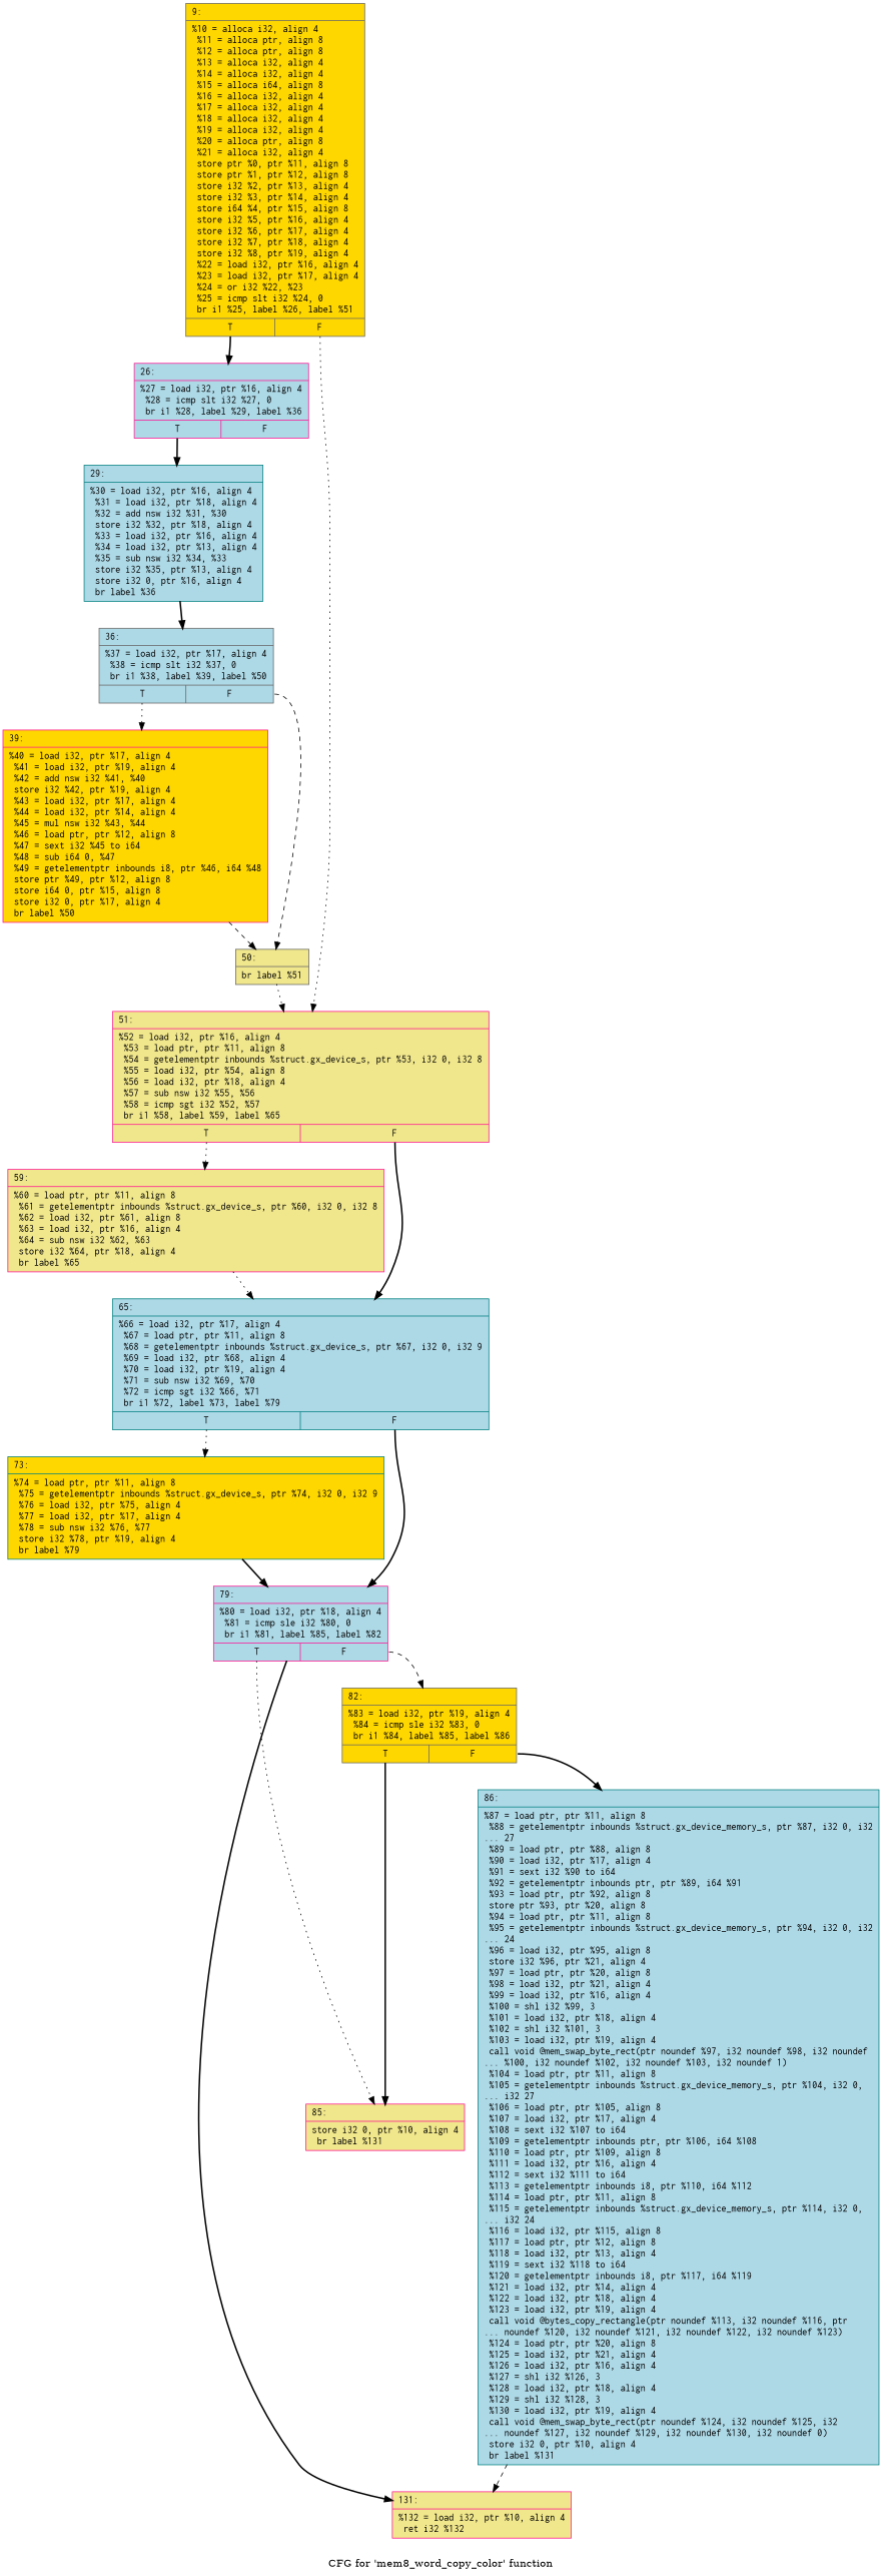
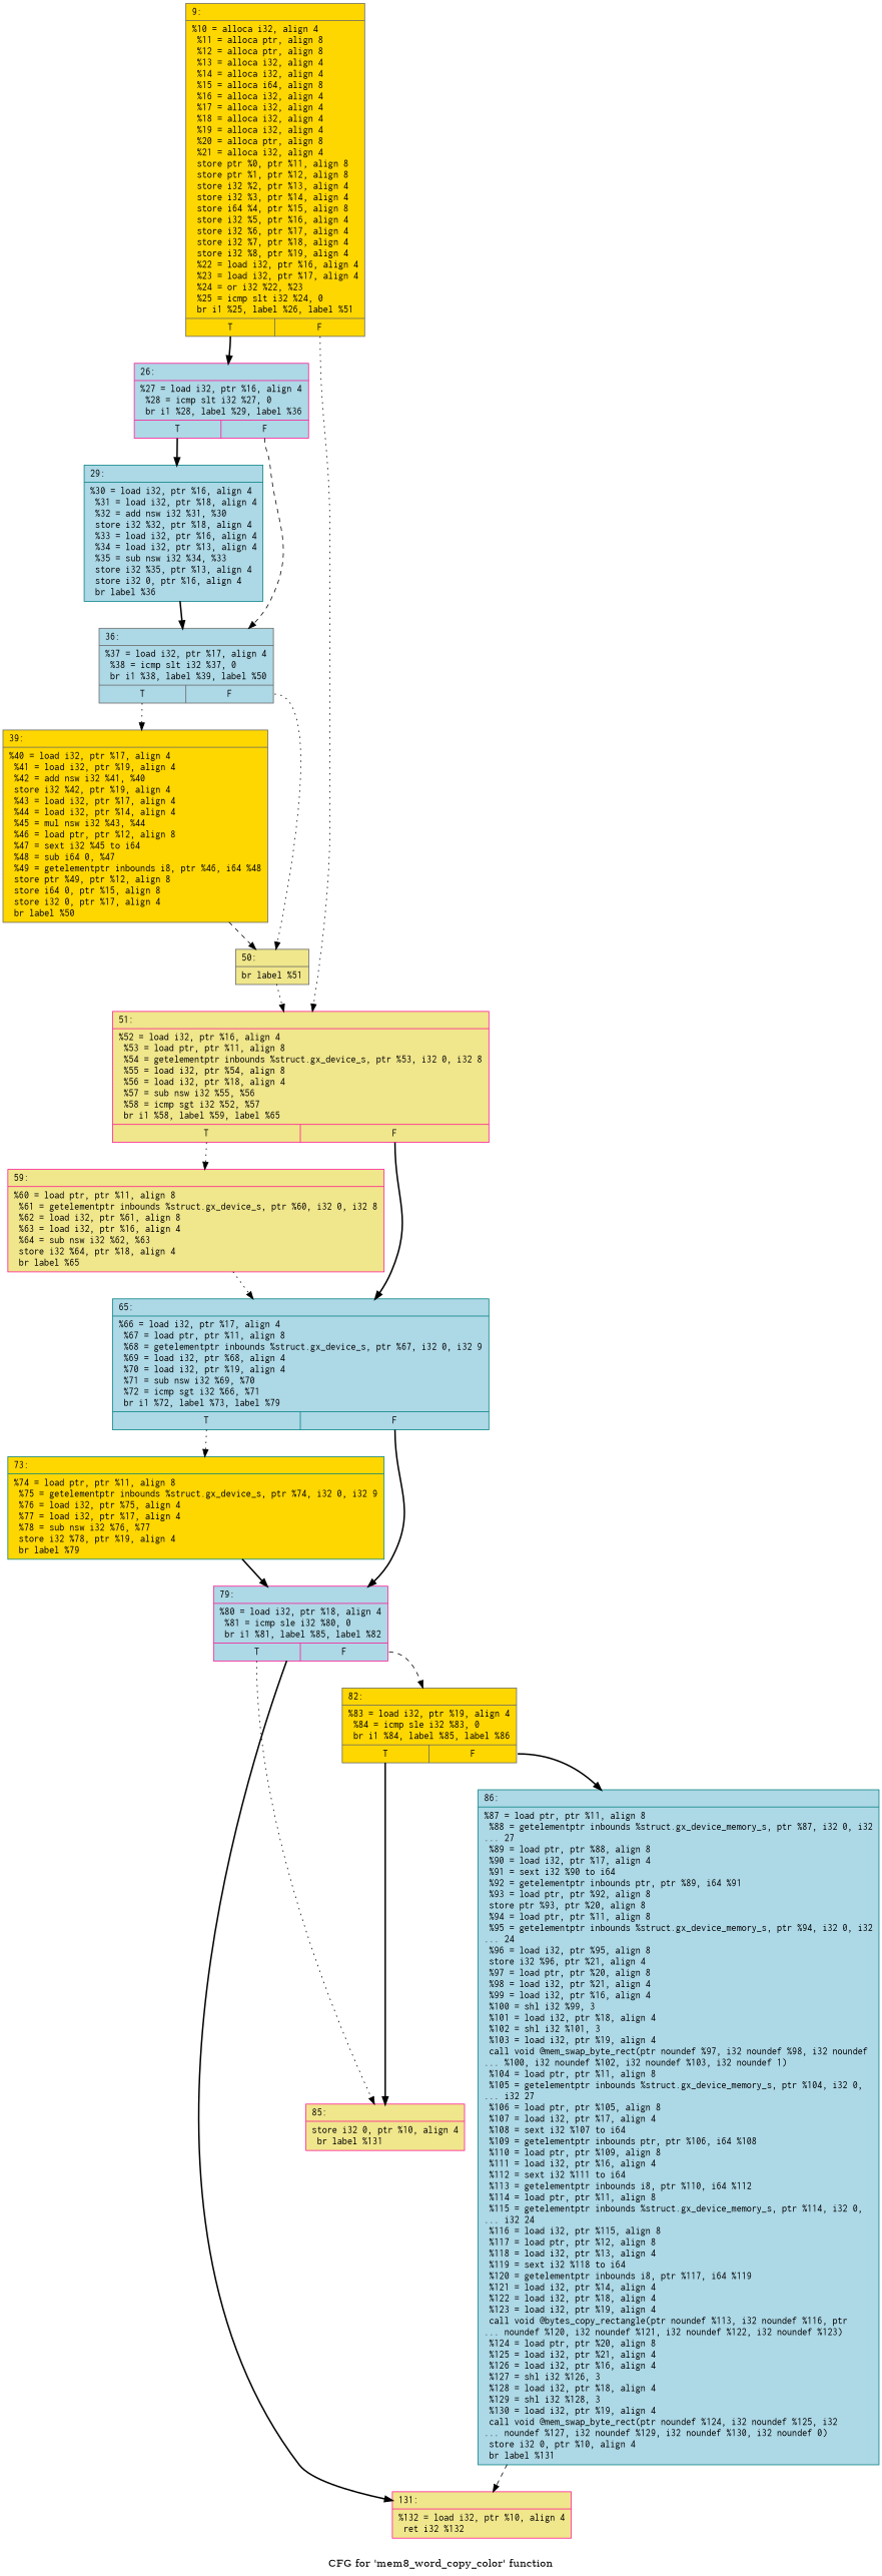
  digraph {
    label="CFG for 'mem8_word_copy_color' function"
    node [color=deeppink fillcolor=lightblue fontname=Courier shape=record style=filled]
    edge [style=bold]
    n1 [color=gray40 fillcolor=gold label="{9:\l|  %10 = alloca i32, align 4\l  %11 = alloca ptr, align 8\l  %12 = alloca ptr, align 8\l  %13 = alloca i32, align 4\l  %14 = alloca i32, align 4\l  %15 = alloca i64, align 8\l  %16 = alloca i32, align 4\l  %17 = alloca i32, align 4\l  %18 = alloca i32, align 4\l  %19 = alloca i32, align 4\l  %20 = alloca ptr, align 8\l  %21 = alloca i32, align 4\l  store ptr %0, ptr %11, align 8\l  store ptr %1, ptr %12, align 8\l  store i32 %2, ptr %13, align 4\l  store i32 %3, ptr %14, align 4\l  store i64 %4, ptr %15, align 8\l  store i32 %5, ptr %16, align 4\l  store i32 %6, ptr %17, align 4\l  store i32 %7, ptr %18, align 4\l  store i32 %8, ptr %19, align 4\l  %22 = load i32, ptr %16, align 4\l  %23 = load i32, ptr %17, align 4\l  %24 = or i32 %22, %23\l  %25 = icmp slt i32 %24, 0\l  br i1 %25, label %26, label %51\l|{<s0>T|<s1>F}}"]
    n2 [label="{26:\l|  %27 = load i32, ptr %16, align 4\l  %28 = icmp slt i32 %27, 0\l  br i1 %28, label %29, label %36\l|{<s0>T|<s1>F}}"]
    n3 [fillcolor=khaki label="{51:\l|  %52 = load i32, ptr %16, align 4\l  %53 = load ptr, ptr %11, align 8\l  %54 = getelementptr inbounds %struct.gx_device_s, ptr %53, i32 0, i32 8\l  %55 = load i32, ptr %54, align 8\l  %56 = load i32, ptr %18, align 4\l  %57 = sub nsw i32 %55, %56\l  %58 = icmp sgt i32 %52, %57\l  br i1 %58, label %59, label %65\l|{<s0>T|<s1>F}}"]
    n4 [color=teal label="{29:\l|  %30 = load i32, ptr %16, align 4\l  %31 = load i32, ptr %18, align 4\l  %32 = add nsw i32 %31, %30\l  store i32 %32, ptr %18, align 4\l  %33 = load i32, ptr %16, align 4\l  %34 = load i32, ptr %13, align 4\l  %35 = sub nsw i32 %34, %33\l  store i32 %35, ptr %13, align 4\l  store i32 0, ptr %16, align 4\l  br label %36\l}"]
    n5 [color=gray40 label="{36:\l|  %37 = load i32, ptr %17, align 4\l  %38 = icmp slt i32 %37, 0\l  br i1 %38, label %39, label %50\l|{<s0>T|<s1>F}}"]
    n6 [fillcolor=khaki label="{59:\l|  %60 = load ptr, ptr %11, align 8\l  %61 = getelementptr inbounds %struct.gx_device_s, ptr %60, i32 0, i32 8\l  %62 = load i32, ptr %61, align 8\l  %63 = load i32, ptr %16, align 4\l  %64 = sub nsw i32 %62, %63\l  store i32 %64, ptr %18, align 4\l  br label %65\l}"]
    n7 [color=teal label="{65:\l|  %66 = load i32, ptr %17, align 4\l  %67 = load ptr, ptr %11, align 8\l  %68 = getelementptr inbounds %struct.gx_device_s, ptr %67, i32 0, i32 9\l  %69 = load i32, ptr %68, align 4\l  %70 = load i32, ptr %19, align 4\l  %71 = sub nsw i32 %69, %70\l  %72 = icmp sgt i32 %66, %71\l  br i1 %72, label %73, label %79\l|{<s0>T|<s1>F}}"]
-   n8 [fillcolor=gold label="{39:\l|  %40 = load i32, ptr %17, align 4\l  %41 = load i32, ptr %19, align 4\l  %42 = add nsw i32 %41, %40\l  store i32 %42, ptr %19, align 4\l  %43 = load i32, ptr %17, align 4\l  %44 = load i32, ptr %14, align 4\l  %45 = mul nsw i32 %43, %44\l  %46 = load ptr, ptr %12, align 8\l  %47 = sext i32 %45 to i64\l  %48 = sub i64 0, %47\l  %49 = getelementptr inbounds i8, ptr %46, i64 %48\l  store ptr %49, ptr %12, align 8\l  store i64 0, ptr %15, align 8\l  store i32 0, ptr %17, align 4\l  br label %50\l}"]
+   n8 [color=gray40 fillcolor=gold label="{39:\l|  %40 = load i32, ptr %17, align 4\l  %41 = load i32, ptr %19, align 4\l  %42 = add nsw i32 %41, %40\l  store i32 %42, ptr %19, align 4\l  %43 = load i32, ptr %17, align 4\l  %44 = load i32, ptr %14, align 4\l  %45 = mul nsw i32 %43, %44\l  %46 = load ptr, ptr %12, align 8\l  %47 = sext i32 %45 to i64\l  %48 = sub i64 0, %47\l  %49 = getelementptr inbounds i8, ptr %46, i64 %48\l  store ptr %49, ptr %12, align 8\l  store i64 0, ptr %15, align 8\l  store i32 0, ptr %17, align 4\l  br label %50\l}"]
    n9 [color=gray40 fillcolor=khaki label="{50:\l|  br label %51\l}"]
    n10 [color=teal fillcolor=gold label="{73:\l|  %74 = load ptr, ptr %11, align 8\l  %75 = getelementptr inbounds %struct.gx_device_s, ptr %74, i32 0, i32 9\l  %76 = load i32, ptr %75, align 4\l  %77 = load i32, ptr %17, align 4\l  %78 = sub nsw i32 %76, %77\l  store i32 %78, ptr %19, align 4\l  br label %79\l}"]
    n11 [label="{79:\l|  %80 = load i32, ptr %18, align 4\l  %81 = icmp sle i32 %80, 0\l  br i1 %81, label %85, label %82\l|{<s0>T|<s1>F}}"]
    n12 [fillcolor=khaki label="{85:\l|  store i32 0, ptr %10, align 4\l  br label %131\l}"]
    n13 [color=gray40 fillcolor=gold label="{82:\l|  %83 = load i32, ptr %19, align 4\l  %84 = icmp sle i32 %83, 0\l  br i1 %84, label %85, label %86\l|{<s0>T|<s1>F}}"]
    n14 [fillcolor=khaki label="{131:\l|  %132 = load i32, ptr %10, align 4\l  ret i32 %132\l}"]
    n15 [color=teal label="{86:\l|  %87 = load ptr, ptr %11, align 8\l  %88 = getelementptr inbounds %struct.gx_device_memory_s, ptr %87, i32 0, i32\l... 27\l  %89 = load ptr, ptr %88, align 8\l  %90 = load i32, ptr %17, align 4\l  %91 = sext i32 %90 to i64\l  %92 = getelementptr inbounds ptr, ptr %89, i64 %91\l  %93 = load ptr, ptr %92, align 8\l  store ptr %93, ptr %20, align 8\l  %94 = load ptr, ptr %11, align 8\l  %95 = getelementptr inbounds %struct.gx_device_memory_s, ptr %94, i32 0, i32\l... 24\l  %96 = load i32, ptr %95, align 8\l  store i32 %96, ptr %21, align 4\l  %97 = load ptr, ptr %20, align 8\l  %98 = load i32, ptr %21, align 4\l  %99 = load i32, ptr %16, align 4\l  %100 = shl i32 %99, 3\l  %101 = load i32, ptr %18, align 4\l  %102 = shl i32 %101, 3\l  %103 = load i32, ptr %19, align 4\l  call void @mem_swap_byte_rect(ptr noundef %97, i32 noundef %98, i32 noundef\l... %100, i32 noundef %102, i32 noundef %103, i32 noundef 1)\l  %104 = load ptr, ptr %11, align 8\l  %105 = getelementptr inbounds %struct.gx_device_memory_s, ptr %104, i32 0,\l... i32 27\l  %106 = load ptr, ptr %105, align 8\l  %107 = load i32, ptr %17, align 4\l  %108 = sext i32 %107 to i64\l  %109 = getelementptr inbounds ptr, ptr %106, i64 %108\l  %110 = load ptr, ptr %109, align 8\l  %111 = load i32, ptr %16, align 4\l  %112 = sext i32 %111 to i64\l  %113 = getelementptr inbounds i8, ptr %110, i64 %112\l  %114 = load ptr, ptr %11, align 8\l  %115 = getelementptr inbounds %struct.gx_device_memory_s, ptr %114, i32 0,\l... i32 24\l  %116 = load i32, ptr %115, align 8\l  %117 = load ptr, ptr %12, align 8\l  %118 = load i32, ptr %13, align 4\l  %119 = sext i32 %118 to i64\l  %120 = getelementptr inbounds i8, ptr %117, i64 %119\l  %121 = load i32, ptr %14, align 4\l  %122 = load i32, ptr %18, align 4\l  %123 = load i32, ptr %19, align 4\l  call void @bytes_copy_rectangle(ptr noundef %113, i32 noundef %116, ptr\l... noundef %120, i32 noundef %121, i32 noundef %122, i32 noundef %123)\l  %124 = load ptr, ptr %20, align 8\l  %125 = load i32, ptr %21, align 4\l  %126 = load i32, ptr %16, align 4\l  %127 = shl i32 %126, 3\l  %128 = load i32, ptr %18, align 4\l  %129 = shl i32 %128, 3\l  %130 = load i32, ptr %19, align 4\l  call void @mem_swap_byte_rect(ptr noundef %124, i32 noundef %125, i32\l... noundef %127, i32 noundef %129, i32 noundef %130, i32 noundef 0)\l  store i32 0, ptr %10, align 4\l  br label %131\l}"]
    n1 -> n2 [tailport=s0]
    n1 -> n3 [style=dotted tailport=s1]
    n2 -> n4 [tailport=s0]
+   n2 -> n5 [style=dashed tailport=s1]
    n3 -> n6 [style=dotted tailport=s0]
    n3 -> n7 [tailport=s1]
    n4 -> n5
    n5 -> n8 [style=dotted tailport=s0]
-   n5 -> n9 [style=dashed tailport=s1]
+   n5 -> n9 [style=dotted tailport=s1]
    n6 -> n7 [style=dotted]
    n7 -> n10 [style=dotted tailport=s0]
    n7 -> n11 [tailport=s1]
    n8 -> n9 [style=dashed]
    n9 -> n3 [style=dotted]
    n10 -> n11
    n11 -> n12 [style=dotted tailport=s0]
    n11 -> n13 [style=dashed tailport=s1]
    n11 -> n14
    n13 -> n12 [tailport=s0]
    n13 -> n15 [tailport=s1]
    n15 -> n14 [style=dashed]
  }
